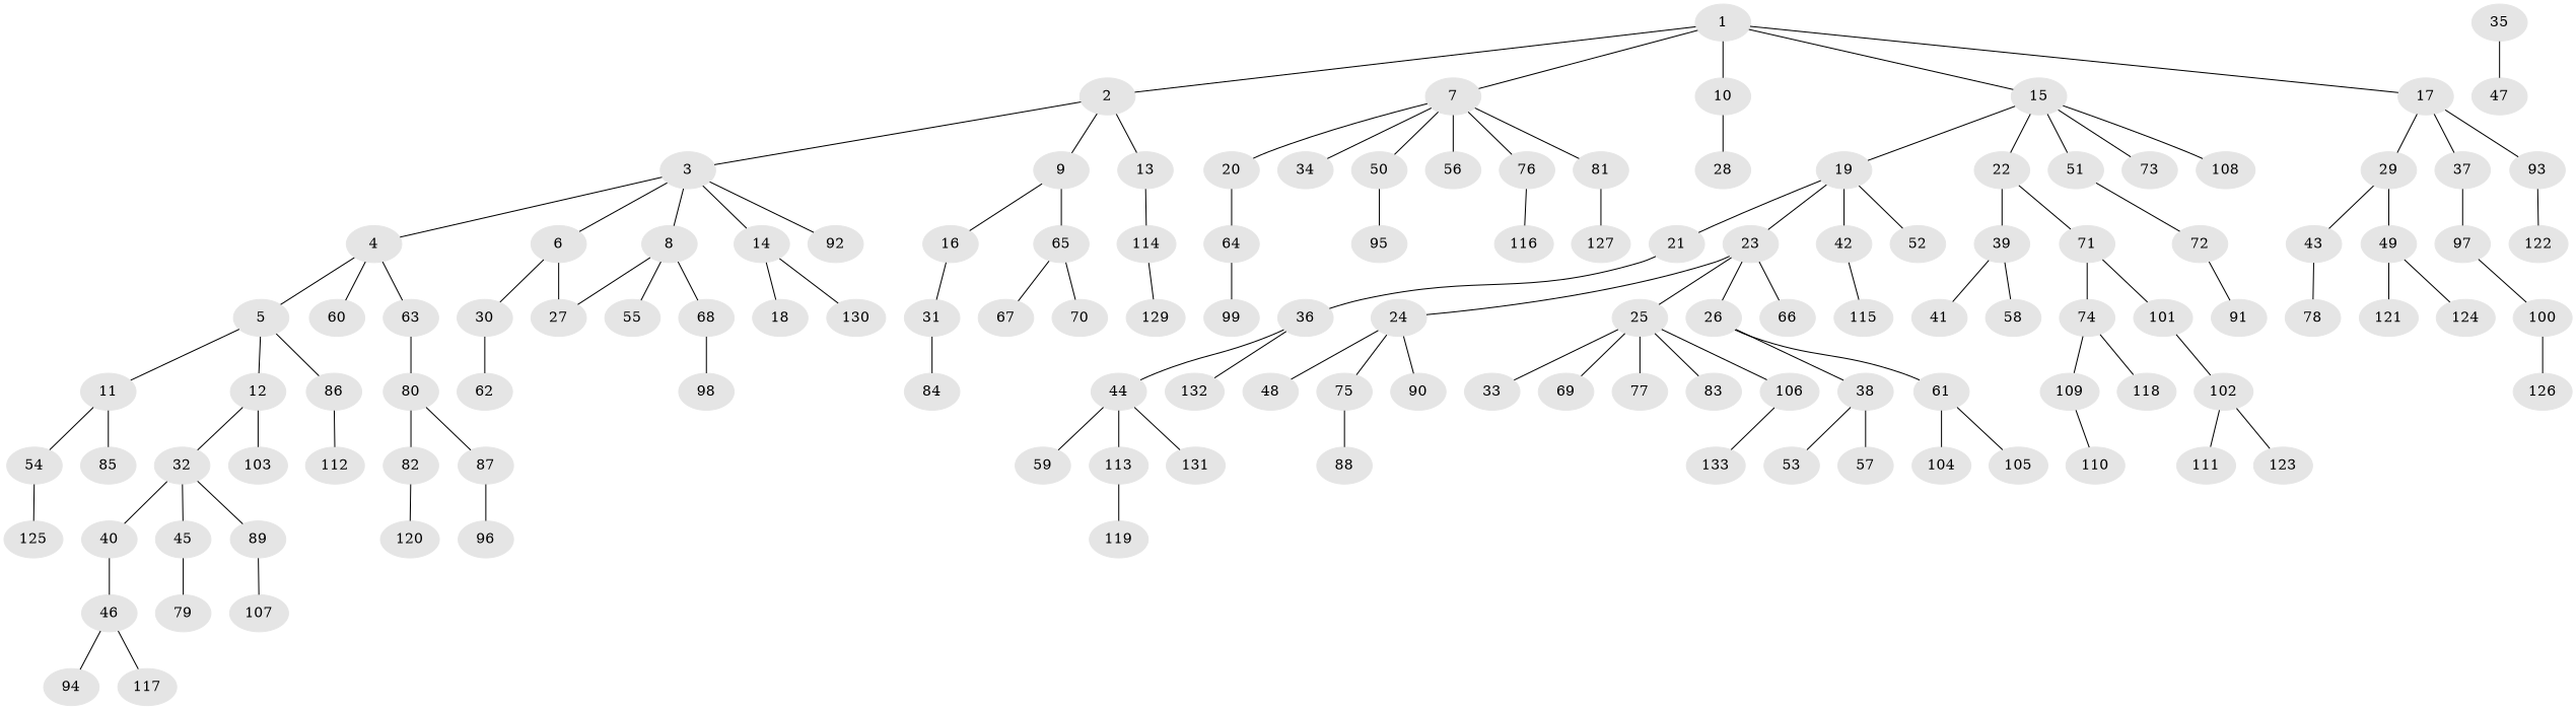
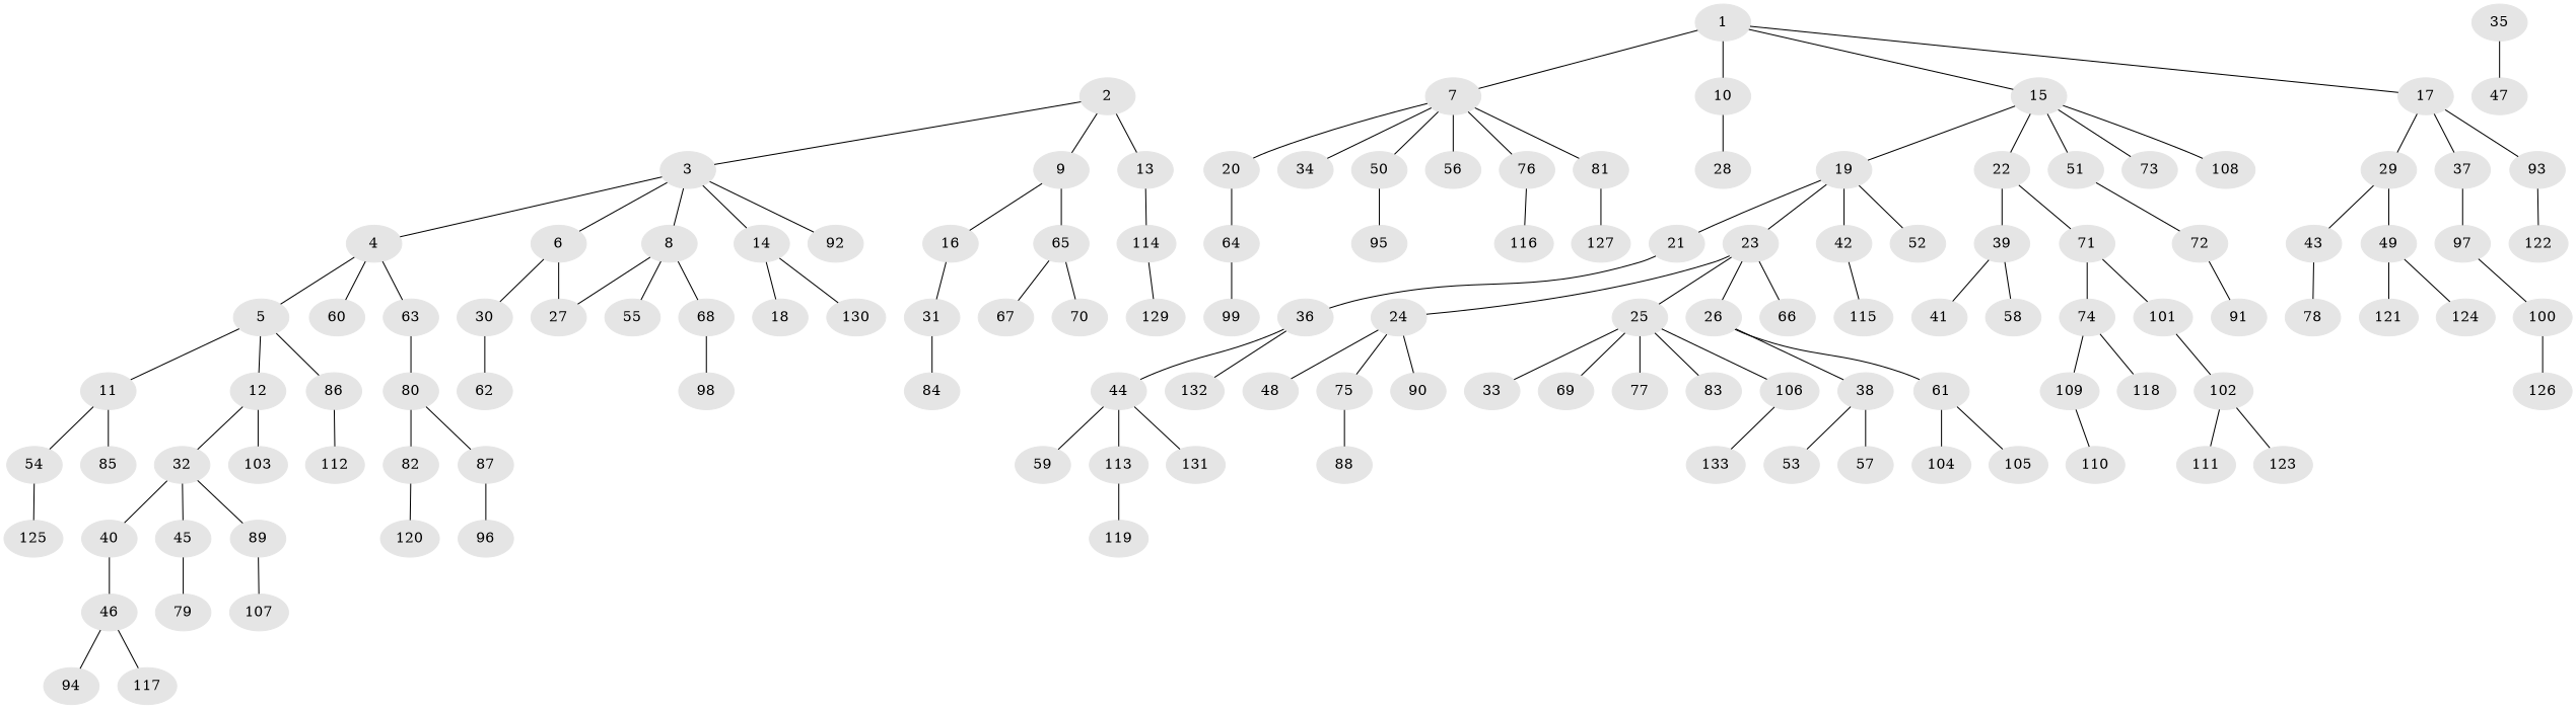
  graph {
    node [color=gray90 style=filled]
    1
    2
    7
    10
    15
    17
    3
    9
    13
    20
    34
    50
    56
    76
    81
    28
    19
    22
    51
    73
    108
    29
    37
    93
    4
    6
    8
    14
    92
    16
    65
    114
    5
    60
    63
    30
    27
    55
    68
    18
    130
    11
    12
    86
    80
    54
    85
    32
    103
    112
    62
    35
    47
    64
    95
    116
    127
    98
    31
    67
    70
    125
    40
    45
    89
    129
    21
    23
    42
    52
    39
    71
    72
    84
    43
    49
    97
    122
    36
    24
    25
    26
    66
    115
    99
    44
    132
    41
    58
    74
    101
    48
    75
    90
    33
    69
    77
    83
    106
    38
    61
    88
    133
    53
    57
    104
    105
    78
    121
    124
    46
    79
    107
    59
    113
    131
    100
    94
    117
    119
    91
    82
    87
    109
    118
    102
    110
    120
    96
    126
    111
    123
-   1 -- 2
    1 -- 7
    1 -- 10
    1 -- 15
    1 -- 17
    2 -- 3
    2 -- 9
    2 -- 13
    7 -- 20
    7 -- 34
    7 -- 50
    7 -- 56
    7 -- 76
    7 -- 81
    10 -- 28
    15 -- 19
    15 -- 22
    15 -- 51
    15 -- 73
    15 -- 108
    17 -- 29
    17 -- 37
    17 -- 93
    3 -- 4
    3 -- 6
    3 -- 8
    3 -- 14
    3 -- 92
    9 -- 16
    9 -- 65
    13 -- 114
    20 -- 64
    50 -- 95
    76 -- 116
    81 -- 127
    19 -- 21
    19 -- 23
    19 -- 42
    19 -- 52
    22 -- 39
    22 -- 71
    51 -- 72
    29 -- 43
    29 -- 49
    37 -- 97
    93 -- 122
    4 -- 5
    4 -- 60
    4 -- 63
    6 -- 30
    6 -- 27
    8 -- 27
    8 -- 55
    8 -- 68
    14 -- 18
    14 -- 130
    16 -- 31
    65 -- 67
    65 -- 70
    114 -- 129
    5 -- 11
    5 -- 12
    5 -- 86
    63 -- 80
    30 -- 62
    68 -- 98
    11 -- 54
    11 -- 85
    12 -- 32
    12 -- 103
    86 -- 112
    80 -- 82
    80 -- 87
    54 -- 125
    32 -- 40
    32 -- 45
    32 -- 89
    35 -- 47
    64 -- 99
    31 -- 84
    40 -- 46
    45 -- 79
    89 -- 107
    21 -- 36
    23 -- 24
    23 -- 25
    23 -- 26
    23 -- 66
    42 -- 115
    39 -- 41
    39 -- 58
    71 -- 74
    71 -- 101
    72 -- 91
    43 -- 78
    49 -- 121
    49 -- 124
    97 -- 100
    36 -- 44
    36 -- 132
    24 -- 48
    24 -- 75
    24 -- 90
    25 -- 33
    25 -- 69
    25 -- 77
    25 -- 83
    25 -- 106
    26 -- 38
    26 -- 61
    44 -- 59
    44 -- 113
    44 -- 131
    74 -- 109
    74 -- 118
    101 -- 102
    75 -- 88
    106 -- 133
    38 -- 53
    38 -- 57
    61 -- 104
    61 -- 105
    46 -- 94
    46 -- 117
    113 -- 119
    100 -- 126
    82 -- 120
    87 -- 96
    109 -- 110
    102 -- 111
    102 -- 123
  }
